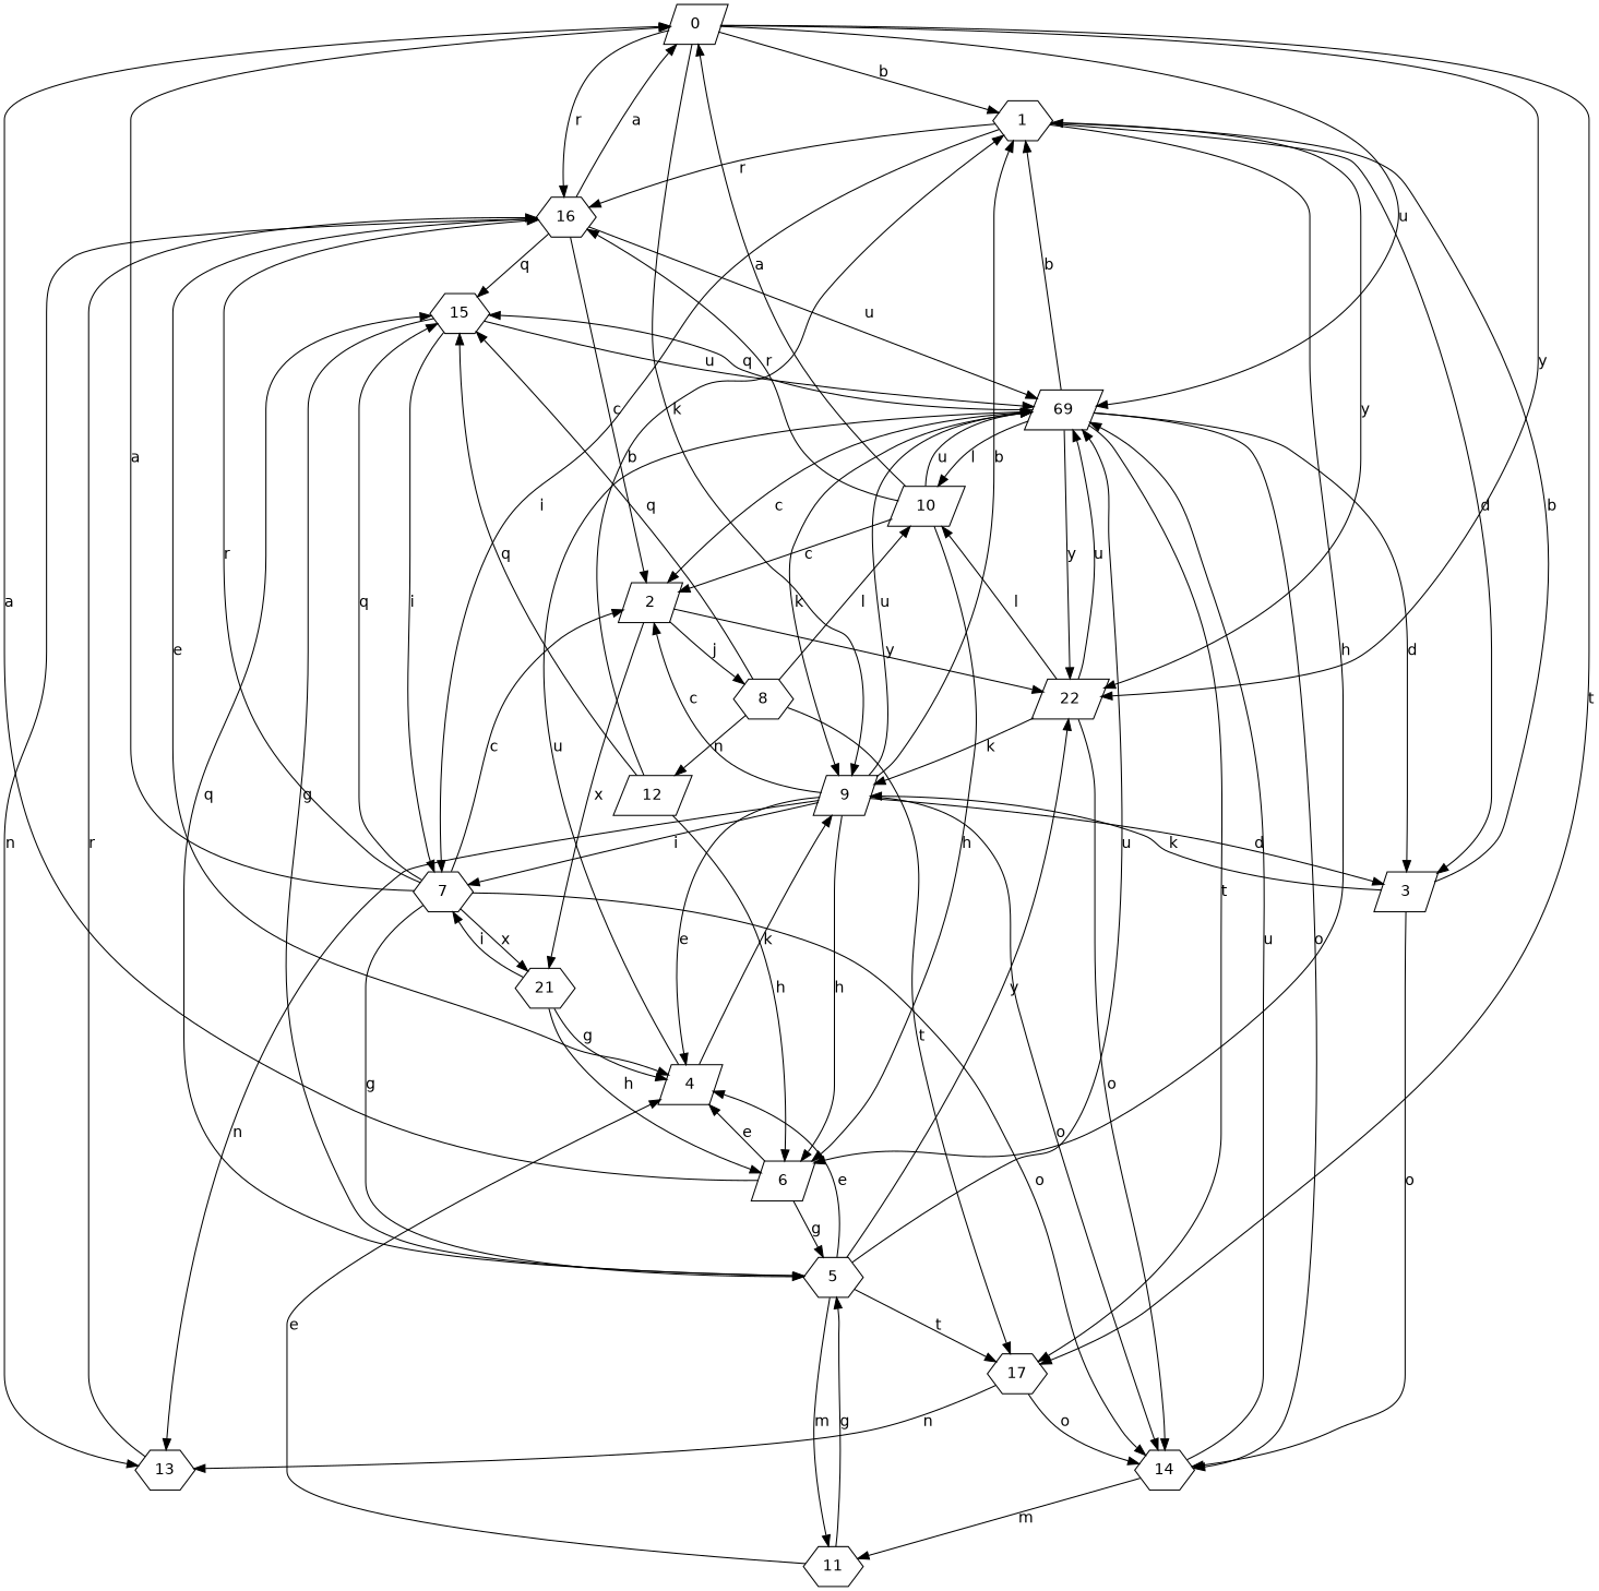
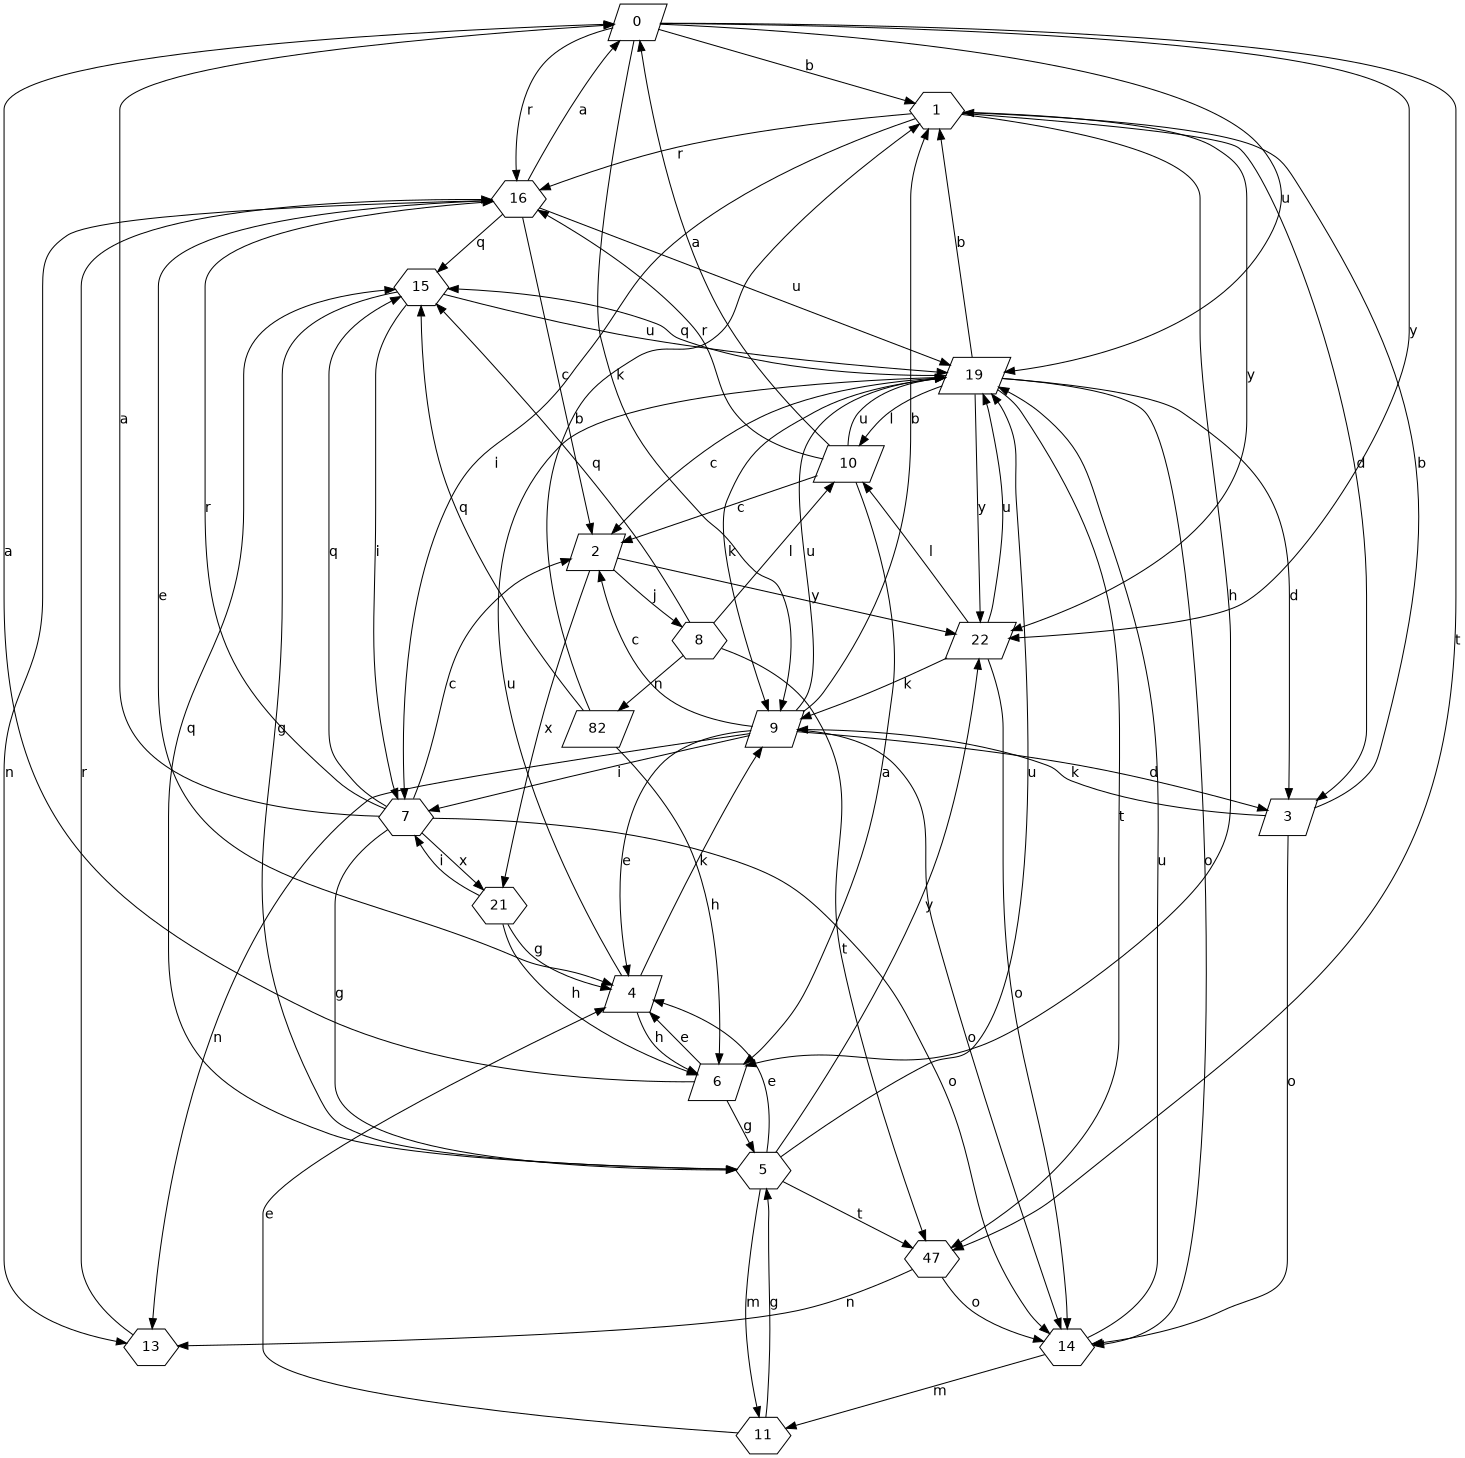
  strict digraph {
    fontname="DejaVu Sans"
    node [fontname="DejaVu Sans" shape=hexagon]
    edge [fontname="DejaVu Sans"]
    0 [shape=parallelogram]
    1
    9 [shape=parallelogram]
    16
-   17
-   19 [shape=parallelogram label=69]
+   17 [label=47]
+   19 [shape=parallelogram]
    22 [shape=parallelogram]
    3 [shape=parallelogram]
    6 [shape=parallelogram]
    7
    2 [shape=parallelogram]
    14
    4 [shape=parallelogram]
    13
    15
    10 [shape=parallelogram]
    5
    21
    8
-   12 [shape=parallelogram]
+   12 [shape=parallelogram label=82]
    11
    0 -> 1 [label=b]
    0 -> 9 [label=k]
    0 -> 16 [label=r]
    0 -> 17 [label=t]
    0 -> 19 [label=u]
    0 -> 22 [label=y]
    1 -> 16 [label=r]
    1 -> 22 [label=y]
    1 -> 3 [label=d]
    1 -> 6 [label=h]
    1 -> 7 [label=i]
    9 -> 1 [label=b]
    9 -> 19 [label=u]
    9 -> 3 [label=d]
    9 -> 7 [label=i]
    9 -> 2 [label=c]
    9 -> 14 [label=o]
    9 -> 4 [label=e]
    9 -> 13 [label=n]
    16 -> 0 [label=a]
    16 -> 19 [label=u]
    16 -> 2 [label=c]
    16 -> 4 [label=e]
    16 -> 13 [label=n]
    16 -> 15 [label=q]
    17 -> 14 [label=o]
    17 -> 13 [label=n]
    19 -> 1 [label=b]
    19 -> 9 [label=k]
    19 -> 17 [label=t]
    19 -> 22 [label=y]
    19 -> 3 [label=d]
    19 -> 2 [label=c]
    19 -> 14 [label=o]
    19 -> 15 [label=q]
    19 -> 10 [label=l]
    22 -> 9 [label=k]
    22 -> 19 [label=u]
    22 -> 14 [label=o]
    22 -> 10 [label=l]
    3 -> 1 [label=b]
    3 -> 9 [label=k]
    3 -> 14 [label=o]
    6 -> 0 [label=a]
    6 -> 4 [label=e]
    6 -> 5 [label=g]
    7 -> 0 [label=a]
    7 -> 16 [label=r]
    7 -> 2 [label=c]
    7 -> 14 [label=o]
    7 -> 15 [label=q]
    7 -> 5 [label=g]
    7 -> 21 [label=x]
    2 -> 22 [label=y]
    2 -> 21 [label=x]
    2 -> 8 [label=j]
    14 -> 19 [label=u]
    14 -> 11 [label=m]
    4 -> 9 [label=k]
    4 -> 19 [label=u]
-   9 -> 6 [label=h]
+   4 -> 6 [label=h]
    13 -> 16 [label=r]
    15 -> 19 [label=u]
    15 -> 7 [label=i]
    15 -> 5 [label=g]
    10 -> 0 [label=a]
    10 -> 16 [label=r]
    10 -> 19 [label=u]
-   10 -> 6 [label=h]
+   10 -> 6 [label=a]
    10 -> 2 [label=c]
    5 -> 17 [label=t]
    5 -> 19 [label=u]
    5 -> 22 [label=y]
    5 -> 4 [label=e]
    5 -> 15 [label=q]
    5 -> 11 [label=m]
    21 -> 6 [label=h]
    21 -> 7 [label=i]
    21 -> 4 [label=g]
    8 -> 17 [label=t]
    8 -> 15 [label=q]
    8 -> 10 [label=l]
    8 -> 12 [label=n]
    12 -> 1 [label=b]
    12 -> 6 [label=h]
    12 -> 15 [label=q]
    11 -> 4 [label=e]
    11 -> 5 [label=g]
  }
